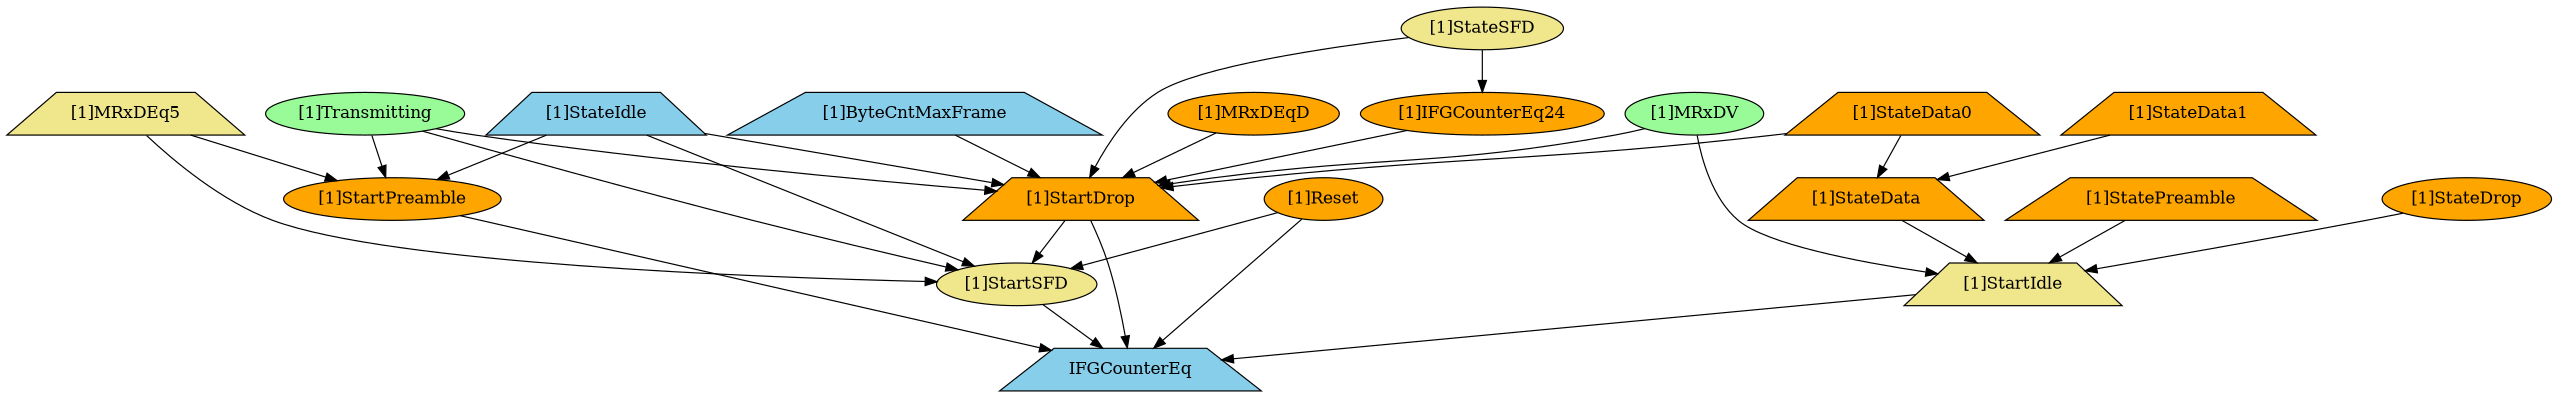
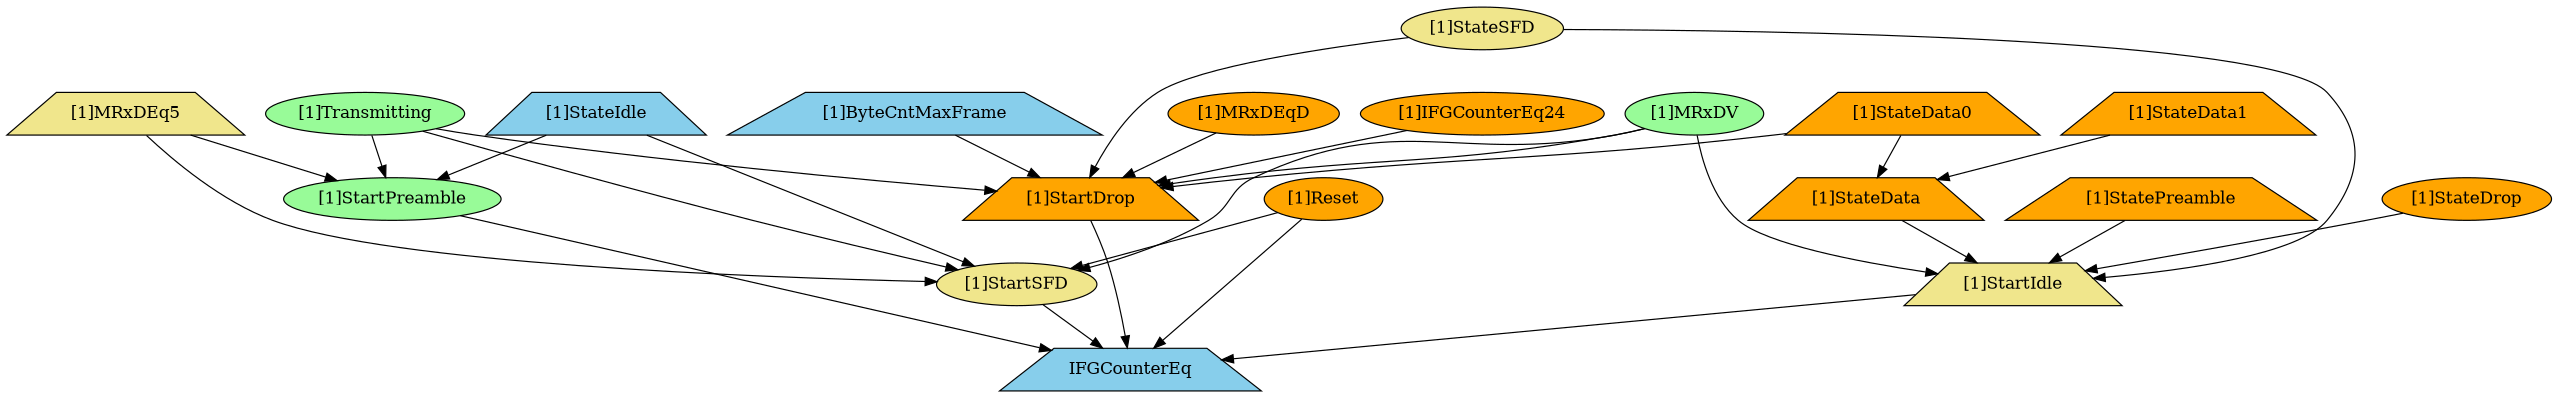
  strict digraph {
    node [complexity=9 fillcolor=orange importance=0.231101677539 rank=0.0192584731283 shape=trapezium style=filled]
    "[1]StartDrop" [complexity=3 importance=0.206101677539 rank=0.0687005591797]
    n2 [complexity=0 fillcolor=skyblue importance=0.0613850104829 label=IFGCounterEq rank=0.0]
    "[1]IFGCounterEq24" [complexity=12 shape=ellipse]
    "[1]StartSFD" [complexity=3 fillcolor=khaki importance=0.185797812551 rank=0.0619326041837 shape=ellipse]
    "[1]MRxDEq5" [fillcolor=khaki importance=0.210797812551 rank=0.0234219791723]
-   "[1]StartPreamble" [complexity=3 importance=0.170500988555 rank=0.0568336628518 shape=ellipse]
+   "[1]StartPreamble" [complexity=3 fillcolor=palegreen importance=0.170500988555 rank=0.0568336628518 shape=ellipse]
    "[1]StatePreamble" [importance=0.246984396822 rank=0.027442710758]
    "[1]StartIdle" [complexity=1 fillcolor=khaki importance=0.162027037487 rank=0.162027037487]
    "[1]Transmitting" [fillcolor=palegreen importance=0.210797812551 rank=0.0234219791723 shape=ellipse]
    "[1]StateDrop" [complexity=7 importance=0.202047399608 rank=0.0288639142298 shape=ellipse]
    "[1]StateData" [complexity=7 importance=0.214112748965 rank=0.0305875355664]
    "[1]StateData0" [complexity=10 importance=0.279460944045 rank=0.0279460944045]
    "[1]StateIdle" [fillcolor=skyblue importance=0.247182823034 rank=0.0274647581149]
    "[1]MRxDEqD" [complexity=12 shape=ellipse]
    "[1]ByteCntMaxFrame" [complexity=12 fillcolor=skyblue]
    "[1]Reset" [complexity=1 importance=0.209155031449 rank=0.209155031449 shape=ellipse]
    "[1]StateData1" [complexity=10 importance=0.278888768119 rank=0.0278888768119]
    "[1]StateSFD" [complexity=7 fillcolor=khaki importance=0.235281135417 rank=0.0336115907738 shape=ellipse]
    "[1]MRxDV" [fillcolor=palegreen importance=0.210797812551 rank=0.0234219791723 shape=ellipse]
    "[1]StartDrop" -> n2
    "[1]IFGCounterEq24" -> "[1]StartDrop"
    "[1]StartSFD" -> n2
    "[1]MRxDEq5" -> "[1]StartSFD"
    "[1]MRxDEq5" -> "[1]StartPreamble"
    "[1]StartPreamble" -> n2
    "[1]StatePreamble" -> "[1]StartIdle"
    "[1]StartIdle" -> n2
    "[1]Transmitting" -> "[1]StartDrop"
    "[1]Transmitting" -> "[1]StartSFD"
    "[1]Transmitting" -> "[1]StartPreamble"
    "[1]StateDrop" -> "[1]StartIdle"
    "[1]StateData" -> "[1]StartIdle"
    "[1]StateData0" -> "[1]StartDrop"
    "[1]StateData0" -> "[1]StateData"
-   "[1]StateIdle" -> "[1]StartDrop"
    "[1]StateIdle" -> "[1]StartSFD"
    "[1]StateIdle" -> "[1]StartPreamble"
    "[1]MRxDEqD" -> "[1]StartDrop"
    "[1]ByteCntMaxFrame" -> "[1]StartDrop"
    "[1]Reset" -> n2
    "[1]Reset" -> "[1]StartSFD"
    "[1]StateData1" -> "[1]StateData"
    "[1]StateSFD" -> "[1]StartDrop"
-   "[1]StateSFD" -> "[1]IFGCounterEq24"
+   "[1]StateSFD" -> "[1]StartIdle"
    "[1]MRxDV" -> "[1]StartDrop"
-   "[1]StartDrop" -> "[1]StartSFD"
+   "[1]MRxDV" -> "[1]StartSFD"
    "[1]MRxDV" -> "[1]StartIdle"
  }
